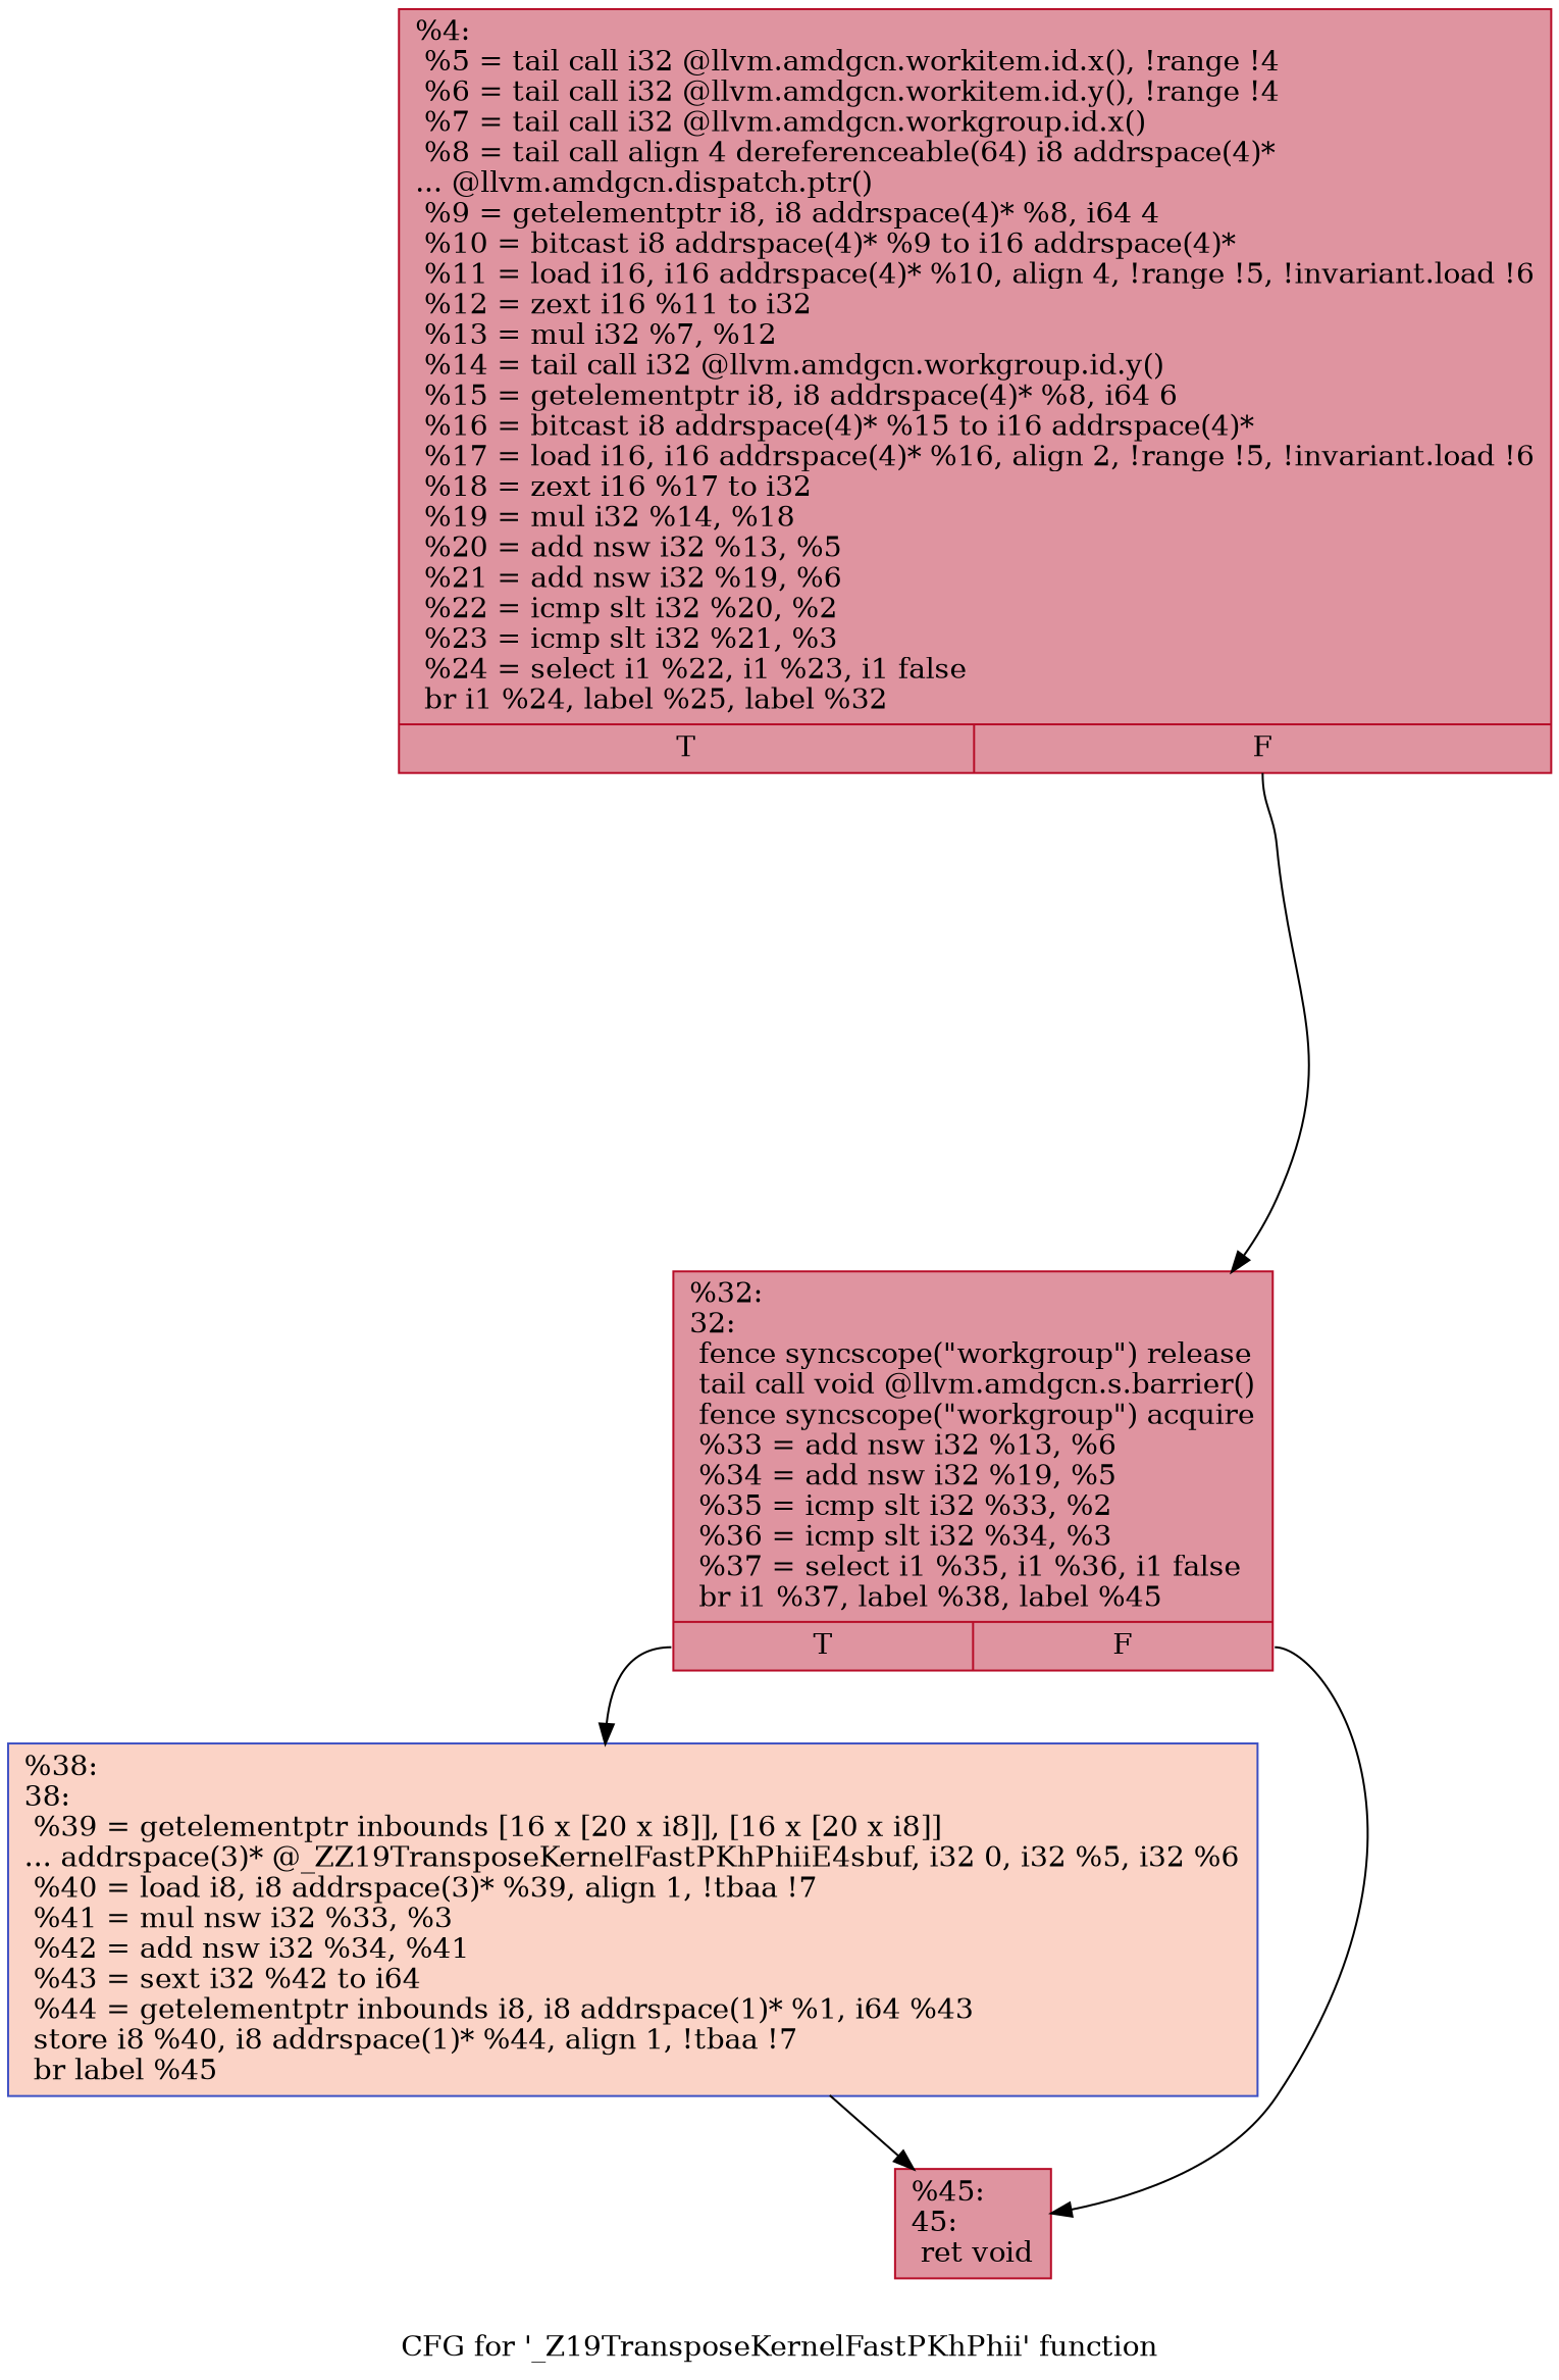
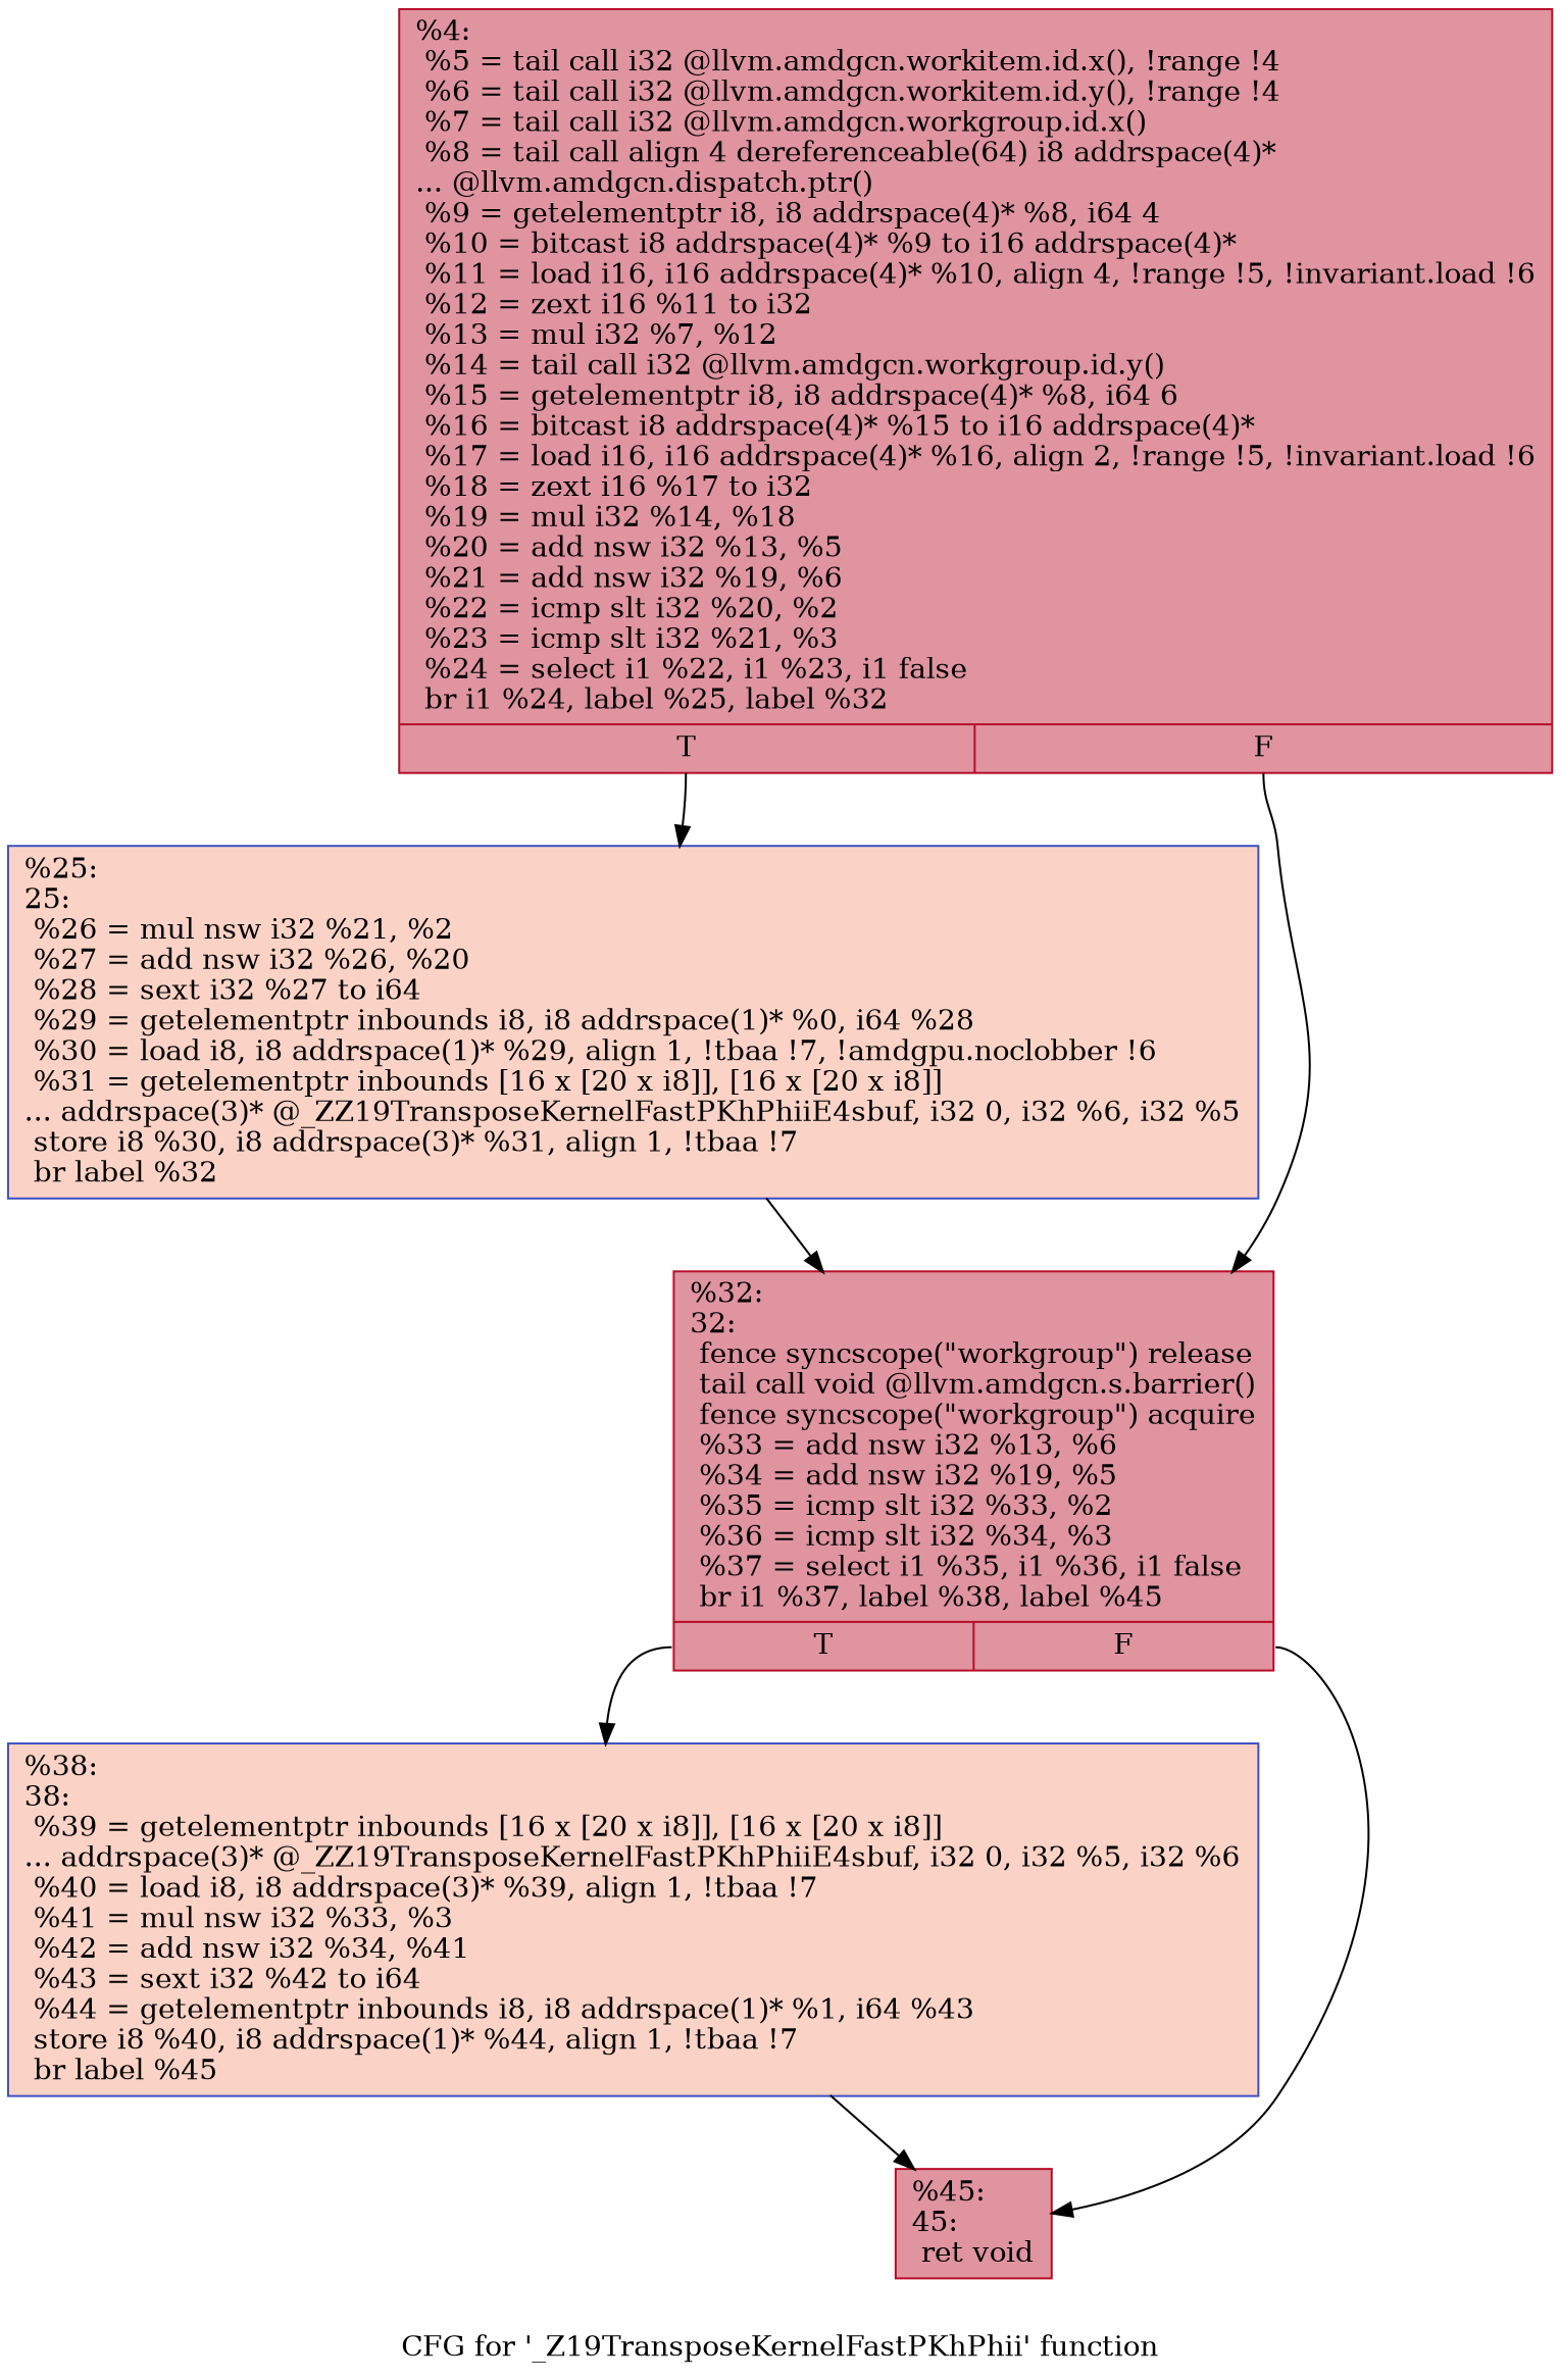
  digraph {
    label="CFG for '_Z19TransposeKernelFastPKhPhii' function"
    node [color="#b70d28ff" fillcolor="#b70d2870" shape=record style=filled]
    n1 [label="{%4:\l  %5 = tail call i32 @llvm.amdgcn.workitem.id.x(), !range !4\l  %6 = tail call i32 @llvm.amdgcn.workitem.id.y(), !range !4\l  %7 = tail call i32 @llvm.amdgcn.workgroup.id.x()\l  %8 = tail call align 4 dereferenceable(64) i8 addrspace(4)*\l... @llvm.amdgcn.dispatch.ptr()\l  %9 = getelementptr i8, i8 addrspace(4)* %8, i64 4\l  %10 = bitcast i8 addrspace(4)* %9 to i16 addrspace(4)*\l  %11 = load i16, i16 addrspace(4)* %10, align 4, !range !5, !invariant.load !6\l  %12 = zext i16 %11 to i32\l  %13 = mul i32 %7, %12\l  %14 = tail call i32 @llvm.amdgcn.workgroup.id.y()\l  %15 = getelementptr i8, i8 addrspace(4)* %8, i64 6\l  %16 = bitcast i8 addrspace(4)* %15 to i16 addrspace(4)*\l  %17 = load i16, i16 addrspace(4)* %16, align 2, !range !5, !invariant.load !6\l  %18 = zext i16 %17 to i32\l  %19 = mul i32 %14, %18\l  %20 = add nsw i32 %13, %5\l  %21 = add nsw i32 %19, %6\l  %22 = icmp slt i32 %20, %2\l  %23 = icmp slt i32 %21, %3\l  %24 = select i1 %22, i1 %23, i1 false\l  br i1 %24, label %25, label %32\l|{<s0>T|<s1>F}}"]
+   n2 [color="#3d50c3ff" fillcolor="#f59c7d70" label="{%25:\l25:                                               \l  %26 = mul nsw i32 %21, %2\l  %27 = add nsw i32 %26, %20\l  %28 = sext i32 %27 to i64\l  %29 = getelementptr inbounds i8, i8 addrspace(1)* %0, i64 %28\l  %30 = load i8, i8 addrspace(1)* %29, align 1, !tbaa !7, !amdgpu.noclobber !6\l  %31 = getelementptr inbounds [16 x [20 x i8]], [16 x [20 x i8]]\l... addrspace(3)* @_ZZ19TransposeKernelFastPKhPhiiE4sbuf, i32 0, i32 %6, i32 %5\l  store i8 %30, i8 addrspace(3)* %31, align 1, !tbaa !7\l  br label %32\l}"]
    n3 [label="{%32:\l32:                                               \l  fence syncscope(\"workgroup\") release\l  tail call void @llvm.amdgcn.s.barrier()\l  fence syncscope(\"workgroup\") acquire\l  %33 = add nsw i32 %13, %6\l  %34 = add nsw i32 %19, %5\l  %35 = icmp slt i32 %33, %2\l  %36 = icmp slt i32 %34, %3\l  %37 = select i1 %35, i1 %36, i1 false\l  br i1 %37, label %38, label %45\l|{<s0>T|<s1>F}}"]
    n4 [color="#3d50c3ff" fillcolor="#f59c7d70" label="{%38:\l38:                                               \l  %39 = getelementptr inbounds [16 x [20 x i8]], [16 x [20 x i8]]\l... addrspace(3)* @_ZZ19TransposeKernelFastPKhPhiiE4sbuf, i32 0, i32 %5, i32 %6\l  %40 = load i8, i8 addrspace(3)* %39, align 1, !tbaa !7\l  %41 = mul nsw i32 %33, %3\l  %42 = add nsw i32 %34, %41\l  %43 = sext i32 %42 to i64\l  %44 = getelementptr inbounds i8, i8 addrspace(1)* %1, i64 %43\l  store i8 %40, i8 addrspace(1)* %44, align 1, !tbaa !7\l  br label %45\l}"]
    n5 [label="{%45:\l45:                                               \l  ret void\l}"]
+   n1 -> n2 [tailport=s0]
    n1 -> n3 [tailport=s1]
+   n2 -> n3
    n3 -> n4 [tailport=s0]
    n3 -> n5 [tailport=s1]
    n4 -> n5
  }
